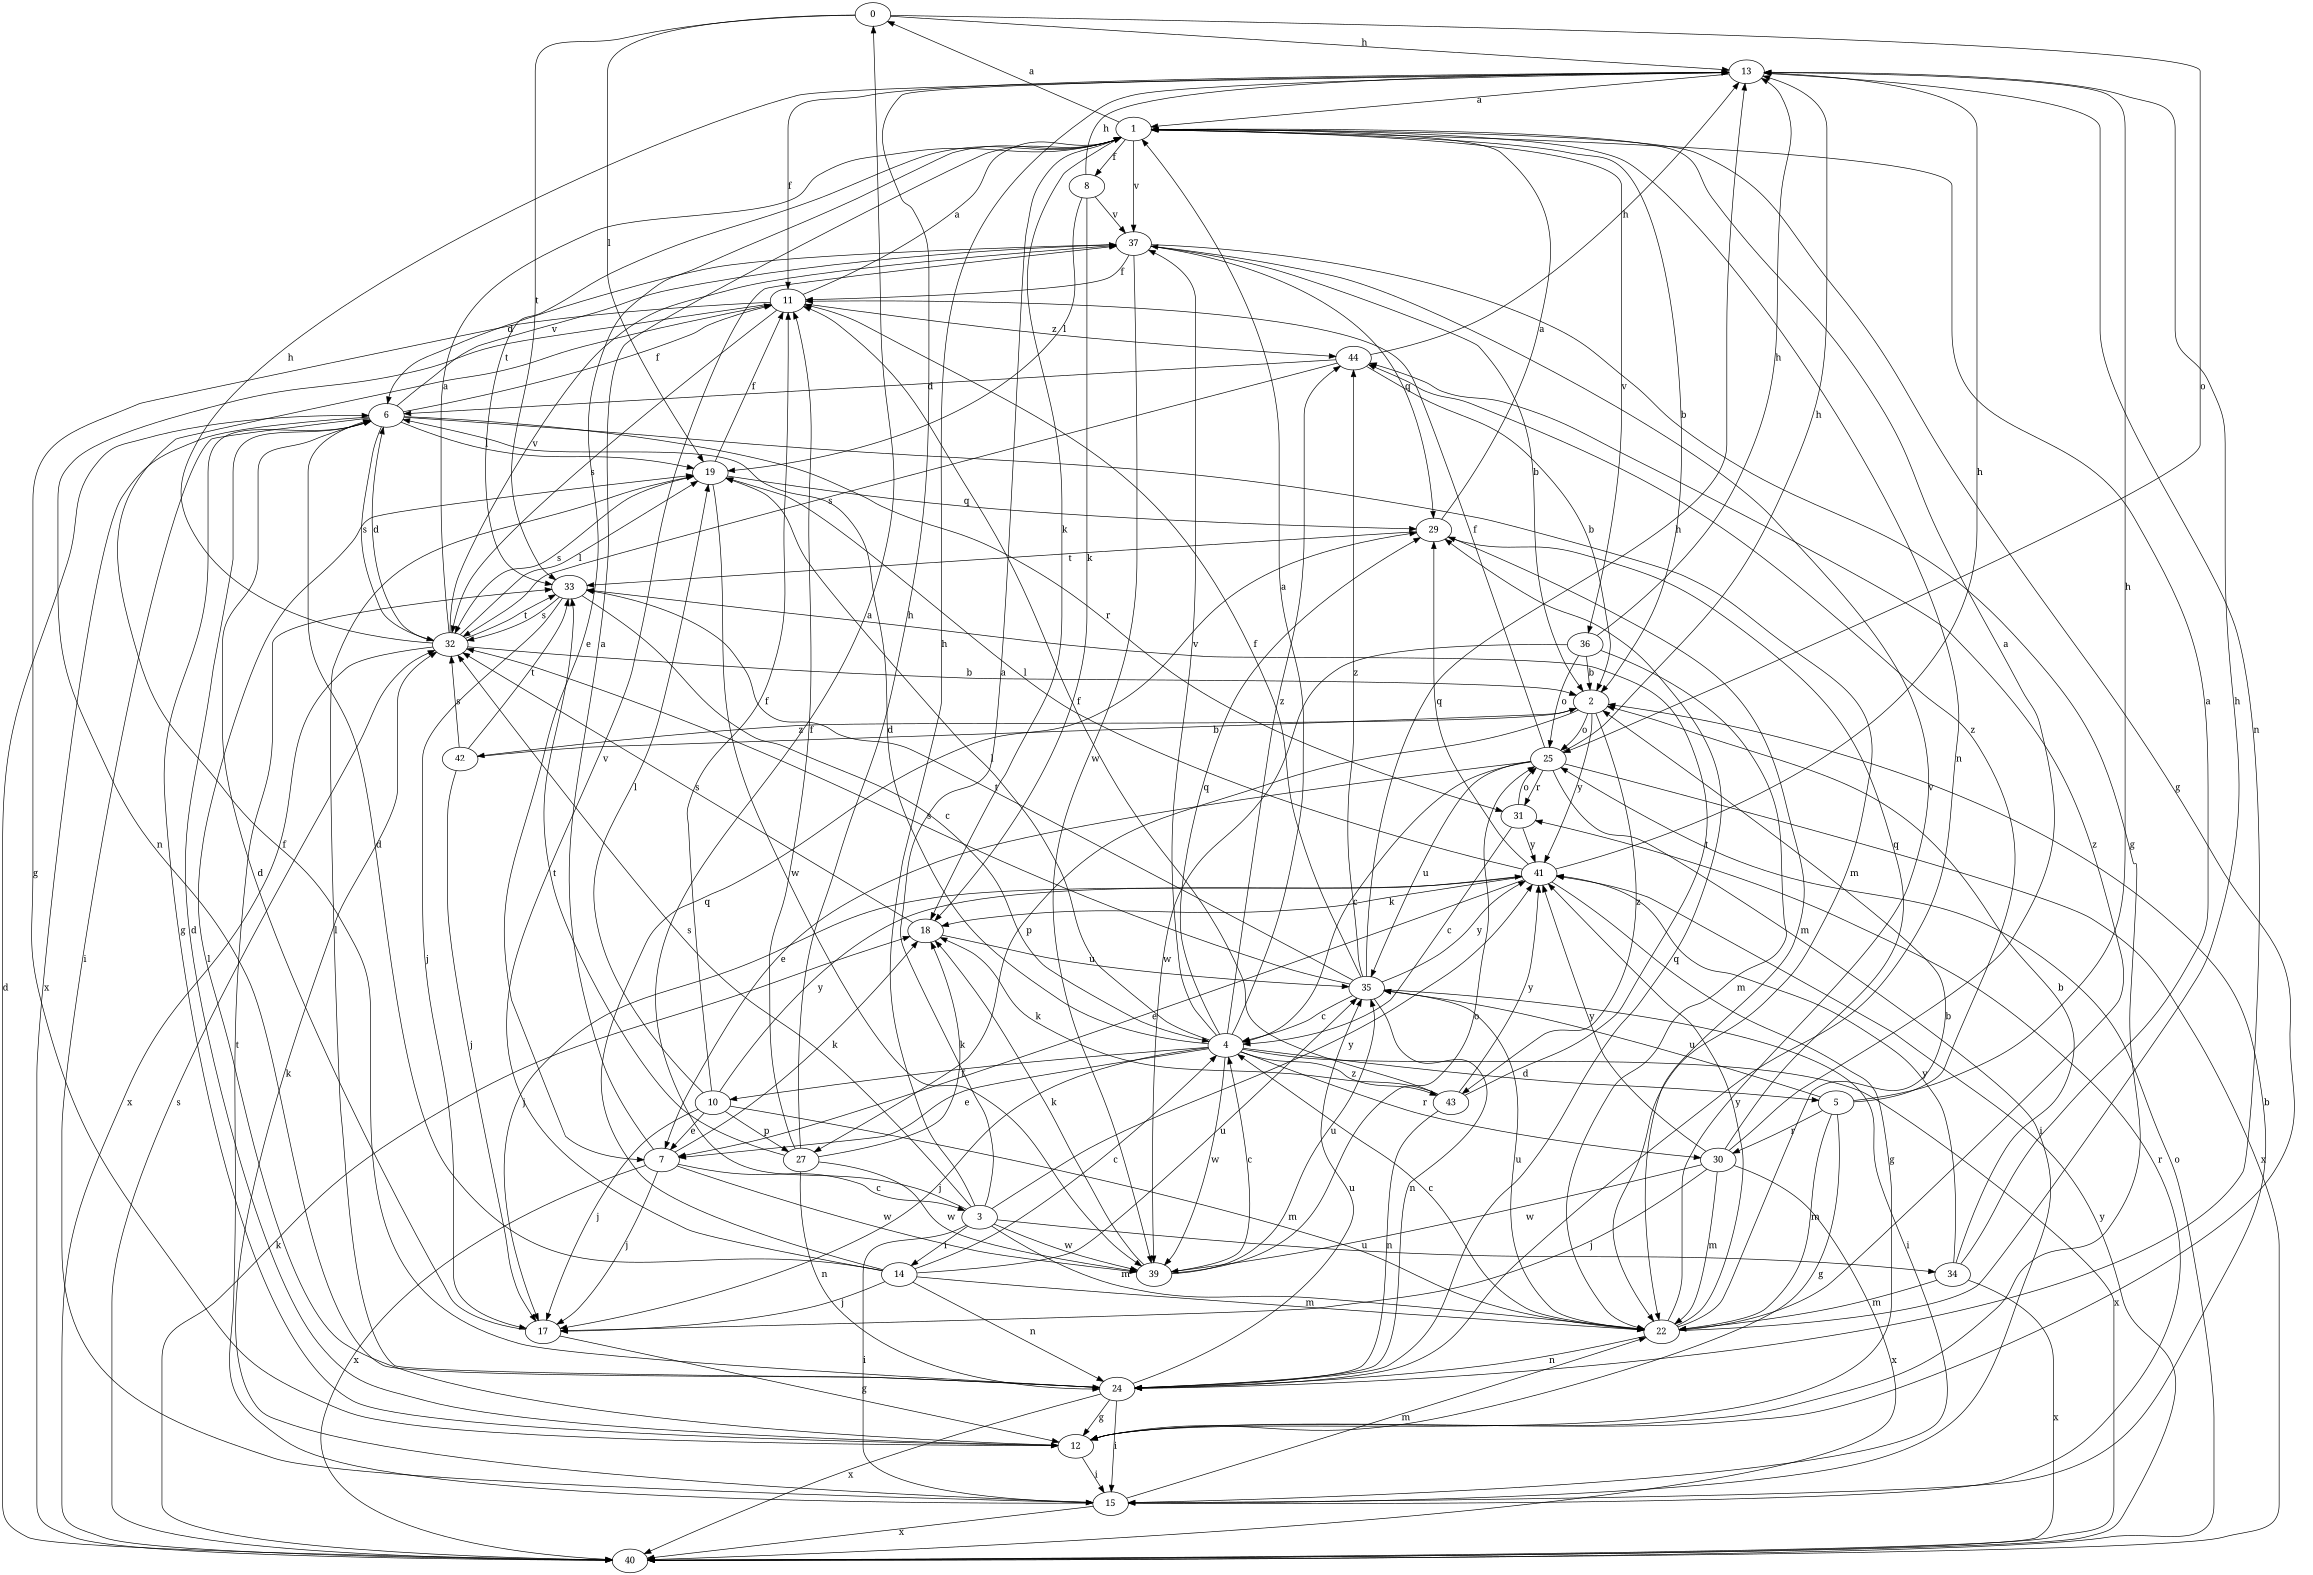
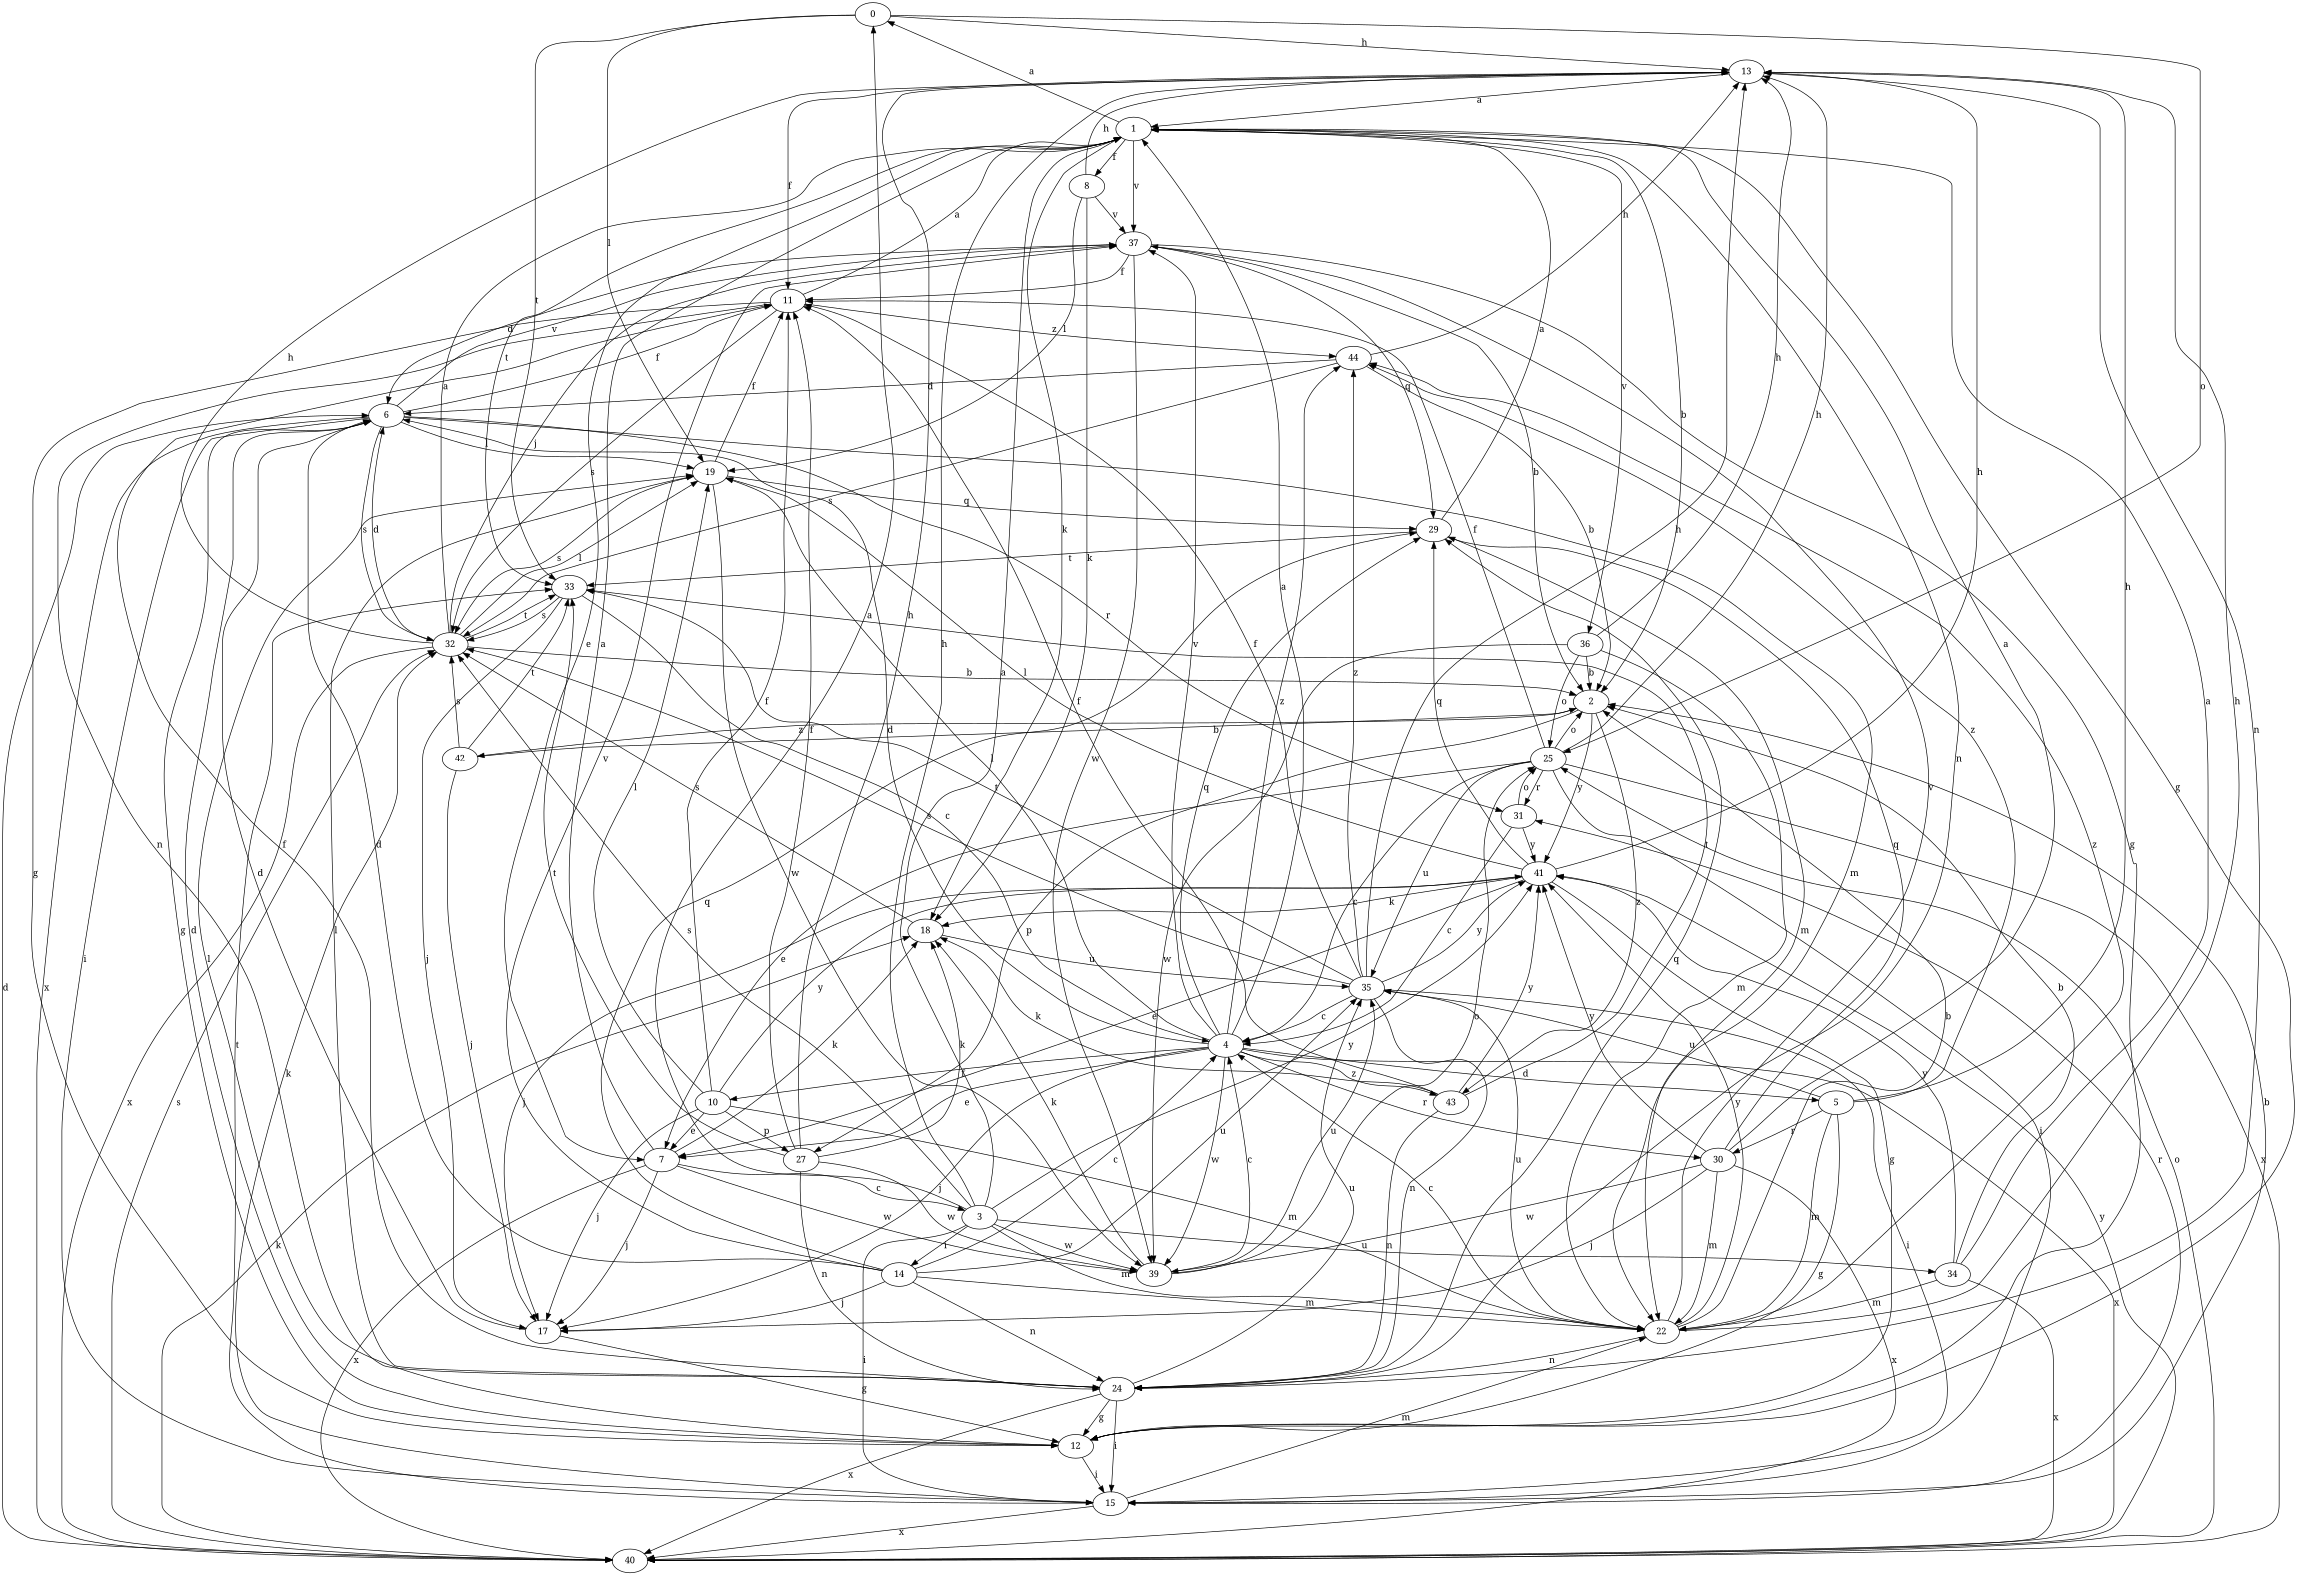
  strict digraph {
    fontname="Noto Serif"
    node [fontname="Noto Serif"]
    edge [fontname="Noto Serif"]
    0
    13
    19
    25
    33
    1
    24
    11
    32
    39
    29
    7
    15
    4
    40
    35
    31
    17
    2
    8
    12
    18
    36
    37
    27
    41
    42
    43
    3
    6
    22
    14
    34
    44
    5
    10
    30
    0 -> 13 [label=h]
    0 -> 19 [label=l]
    0 -> 25 [label=o]
    0 -> 33 [label=t]
    13 -> 1 [label=a]
    13 -> 24 [label=n]
    13 -> 11 [label=f]
    19 -> 11 [label=f]
    19 -> 32 [label=s]
    19 -> 39 [label=w]
    19 -> 29 [label=q]
    25 -> 13 [label=h]
    25 -> 11 [label=f]
    25 -> 7 [label=e]
    25 -> 15 [label=i]
    25 -> 4 [label=c]
    25 -> 40 [label=x]
    25 -> 35 [label=u]
    25 -> 31 [label=r]
    33 -> 32 [label=s]
    33 -> 4 [label=c]
    33 -> 17 [label=j]
    1 -> 0 [label=a]
    1 -> 33 [label=t]
    1 -> 24 [label=n]
    1 -> 7 [label=e]
    1 -> 2 [label=b]
    1 -> 8 [label=f]
    1 -> 12 [label=g]
    1 -> 18 [label=k]
    1 -> 36 [label=v]
    1 -> 37 [label=v]
    24 -> 19 [label=l]
    24 -> 11 [label=f]
    24 -> 29 [label=q]
    24 -> 15 [label=i]
    24 -> 40 [label=x]
    24 -> 35 [label=u]
    24 -> 12 [label=g]
    11 -> 1 [label=a]
    11 -> 24 [label=n]
    11 -> 32 [label=s]
    11 -> 12 [label=g]
    11 -> 44 [label=z]
    32 -> 13 [label=h]
    32 -> 19 [label=l]
    32 -> 33 [label=t]
    32 -> 1 [label=a]
    32 -> 40 [label=x]
    32 -> 2 [label=b]
-   32 -> 37 [label=v]
+   32 -> 37 [label=j]
    32 -> 6 [label=d]
    39 -> 25 [label=o]
    39 -> 4 [label=c]
    39 -> 35 [label=u]
    39 -> 18 [label=k]
    29 -> 33 [label=t]
    29 -> 1 [label=a]
    29 -> 22 [label=m]
    7 -> 1 [label=a]
    7 -> 39 [label=w]
    7 -> 40 [label=x]
    7 -> 17 [label=j]
    7 -> 18 [label=k]
    7 -> 3 [label=c]
    15 -> 33 [label=t]
    15 -> 32 [label=k]
    15 -> 40 [label=x]
    15 -> 31 [label=r]
    15 -> 2 [label=b]
    15 -> 22 [label=m]
    4 -> 19 [label=l]
    4 -> 1 [label=a]
    4 -> 39 [label=w]
    4 -> 29 [label=q]
    4 -> 7 [label=e]
    4 -> 40 [label=x]
    4 -> 17 [label=j]
    4 -> 37 [label=v]
    4 -> 43 [label=z]
    4 -> 6 [label=d]
    4 -> 44 [label=z]
    4 -> 5 [label=d]
    4 -> 10 [label=f]
    4 -> 30 [label=r]
    40 -> 25 [label=o]
    40 -> 32 [label=s]
    40 -> 18 [label=k]
    40 -> 41 [label=y]
    40 -> 6 [label=d]
    35 -> 13 [label=h]
    35 -> 33 [label=t]
    35 -> 24 [label=n]
    35 -> 11 [label=f]
    35 -> 32 [label=s]
    35 -> 15 [label=i]
    35 -> 4 [label=c]
    35 -> 41 [label=y]
    35 -> 44 [label=z]
    31 -> 25 [label=o]
    31 -> 4 [label=c]
    31 -> 41 [label=y]
    17 -> 12 [label=g]
    17 -> 6 [label=d]
-   2 -> 25 [label=o]
+   25 -> 2 [label=o]
    2 -> 27 [label=p]
    2 -> 41 [label=y]
    2 -> 42 [label=z]
    2 -> 43 [label=z]
    8 -> 13 [label=h]
    8 -> 19 [label=l]
    8 -> 18 [label=k]
    8 -> 37 [label=v]
    12 -> 19 [label=l]
    12 -> 15 [label=i]
    12 -> 6 [label=d]
    18 -> 32 [label=s]
    18 -> 35 [label=u]
    36 -> 13 [label=h]
    36 -> 25 [label=o]
    36 -> 39 [label=w]
    36 -> 2 [label=b]
    36 -> 22 [label=m]
    37 -> 11 [label=f]
    37 -> 39 [label=w]
    37 -> 29 [label=q]
    37 -> 2 [label=b]
    37 -> 12 [label=g]
    37 -> 6 [label=d]
    27 -> 13 [label=h]
    27 -> 33 [label=t]
    27 -> 24 [label=n]
    27 -> 11 [label=f]
    27 -> 39 [label=w]
    27 -> 18 [label=k]
    41 -> 13 [label=h]
    41 -> 19 [label=l]
    41 -> 29 [label=q]
    41 -> 7 [label=e]
    41 -> 17 [label=j]
    41 -> 12 [label=g]
    41 -> 18 [label=k]
    42 -> 33 [label=t]
    42 -> 32 [label=s]
    42 -> 17 [label=j]
    42 -> 2 [label=b]
    43 -> 33 [label=t]
    43 -> 24 [label=n]
    43 -> 11 [label=f]
    43 -> 18 [label=k]
    43 -> 41 [label=y]
    3 -> 0 [label=a]
    3 -> 13 [label=h]
    3 -> 1 [label=a]
    3 -> 32 [label=s]
    3 -> 39 [label=w]
    3 -> 15 [label=i]
    3 -> 41 [label=y]
    3 -> 22 [label=m]
    3 -> 14 [label=i]
    3 -> 34 [label=u]
    6 -> 19 [label=l]
    6 -> 11 [label=f]
    6 -> 32 [label=s]
    6 -> 15 [label=i]
    6 -> 40 [label=x]
    6 -> 31 [label=r]
    6 -> 12 [label=g]
    6 -> 37 [label=v]
    6 -> 22 [label=m]
    22 -> 13 [label=h]
    22 -> 24 [label=n]
    22 -> 4 [label=c]
    22 -> 35 [label=u]
    22 -> 2 [label=b]
    22 -> 37 [label=v]
    22 -> 41 [label=y]
    22 -> 44 [label=z]
    14 -> 24 [label=n]
    14 -> 29 [label=q]
    14 -> 4 [label=c]
    14 -> 35 [label=u]
    14 -> 17 [label=j]
    14 -> 37 [label=v]
    14 -> 6 [label=d]
    14 -> 22 [label=m]
    34 -> 1 [label=a]
    34 -> 40 [label=x]
    34 -> 2 [label=b]
    34 -> 41 [label=y]
    34 -> 22 [label=m]
    44 -> 13 [label=h]
    44 -> 32 [label=s]
    44 -> 2 [label=b]
    44 -> 6 [label=d]
    5 -> 13 [label=h]
    5 -> 35 [label=u]
    5 -> 12 [label=g]
    5 -> 22 [label=m]
    5 -> 44 [label=z]
    5 -> 30 [label=r]
    10 -> 19 [label=l]
    10 -> 11 [label=f]
    10 -> 7 [label=e]
    10 -> 17 [label=j]
    10 -> 27 [label=p]
    10 -> 41 [label=y]
    10 -> 22 [label=m]
    30 -> 1 [label=a]
    30 -> 39 [label=w]
    30 -> 29 [label=q]
    30 -> 40 [label=x]
    30 -> 17 [label=j]
    30 -> 41 [label=y]
    30 -> 22 [label=m]
  }
